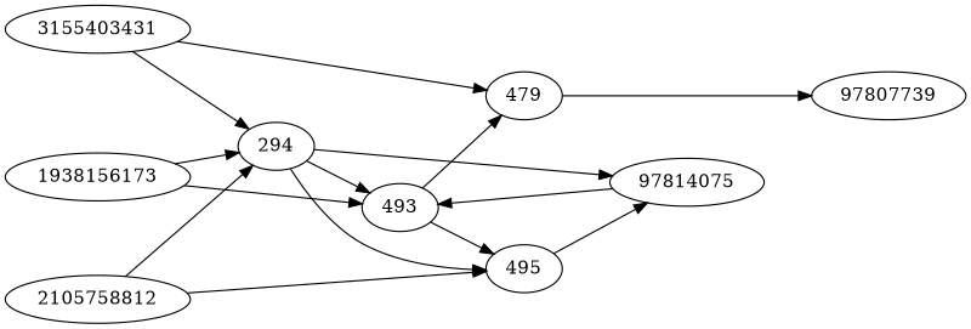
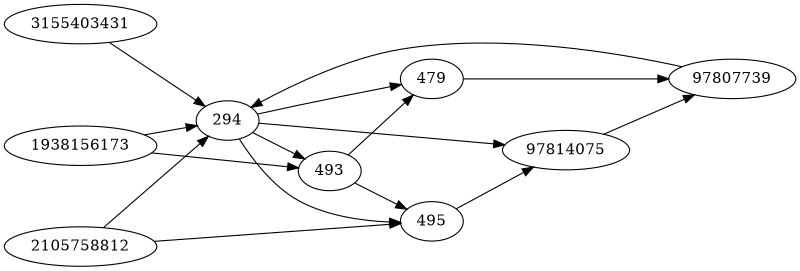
  strict digraph {
    rankdir=LR
    n1 [label=294]
    3155403431
    n3 [label=479]
    493
    495
    97814075
    97807739
    1938156173
    2105758812
-   3155403431 -> n3
+   n1 -> n3
    n1 -> 493
    n1 -> 495
    n1 -> 97814075
    3155403431 -> n1
    n3 -> 97807739
    493 -> n3
    493 -> 495
    495 -> 97814075
-   97814075 -> 493
+   97814075 -> 97807739
+   97807739 -> n1
    1938156173 -> n1
    1938156173 -> 493
    2105758812 -> n1
    2105758812 -> 495
  }
